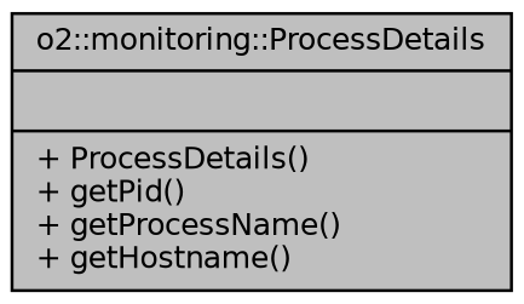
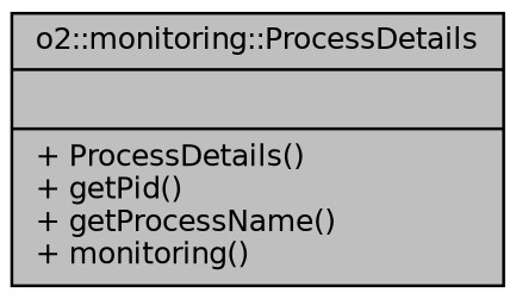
  digraph {
-   n1 [color=black fillcolor=grey75 fontcolor=black fontname=Helvetica fontsize=10 height=0.2 label="{o2::monitoring::ProcessDetails\n||+ ProcessDetails()\l+ getPid()\l+ getProcessName()\l+ getHostname()\l}" shape=record style=filled width=0.4]
+   n1 [color=black fillcolor=grey75 fontcolor=black fontname=Helvetica fontsize=10 height=0.2 label="{o2::monitoring::ProcessDetails\n||+ ProcessDetails()\l+ getPid()\l+ getProcessName()\l+ monitoring()\l}" shape=record style=filled width=0.4]
  }
